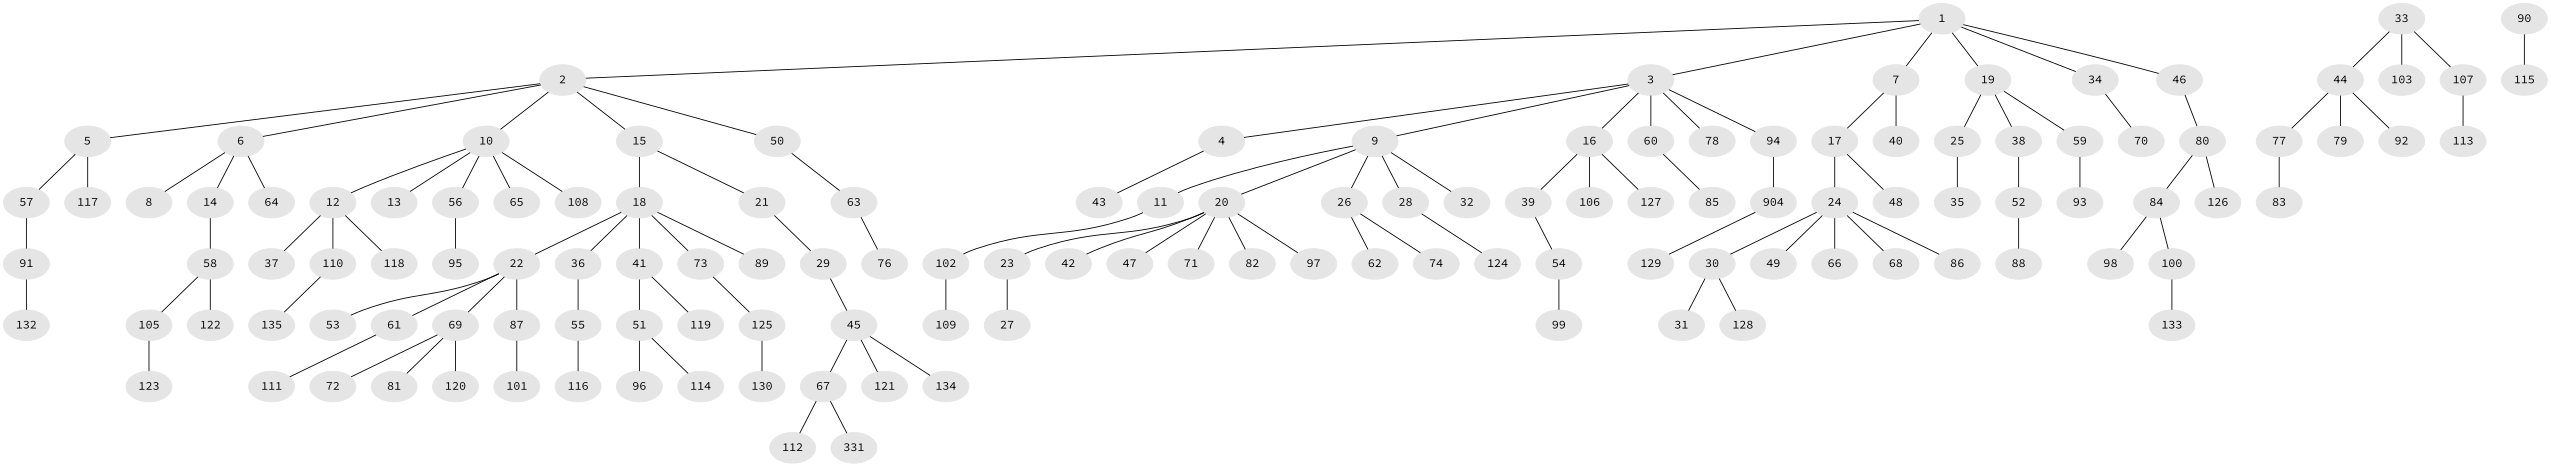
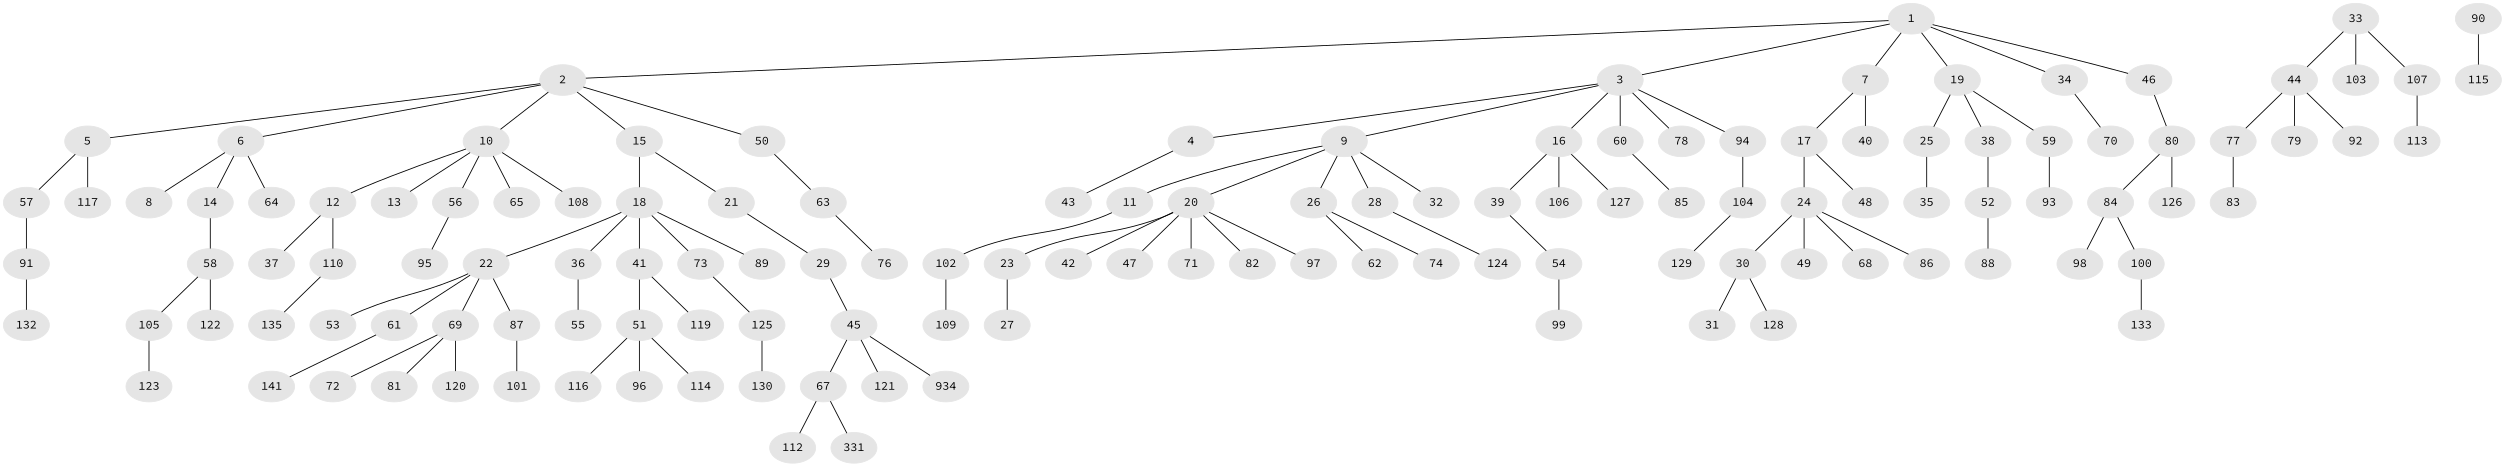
  graph {
    fontname="Source Code Pro"
    node [color=gray90 fontname="Source Code Pro" style=filled]
    edge [fontname="Source Code Pro"]
    1
    2
    3
    7
    19
    34
    46
    5
    6
    10
    15
    50
    4
    9
    16
    60
    78
    94
    17
    40
    25
    38
    59
    33
    44
    103
    107
    70
    80
    57
    117
    8
    14
    64
    12
    13
    56
    65
    108
    18
    21
    63
    43
    11
    20
    26
    28
    32
    39
    106
    127
    85
-   104 [label=904]
+   104
    91
    58
    24
    48
    102
    23
    42
    47
    71
    82
    97
    62
    74
    124
    37
    110
-   118
    95
    109
    135
    105
    122
    22
    36
    41
    73
    89
    29
    54
    30
    49
-   66
    68
    86
    53
    61
    69
    87
    55
    51
    119
    125
    35
    52
    93
    27
    45
-   111
+   111 [label=141]
    72
    81
    120
    101
    31
    128
    90
    115
    67
    121
-   134
+   134 [label=934]
    77
    79
    92
    113
    116
    88
    99
    96
    114
    83
    112
    n124 [label=331]
    84
    126
    76
    132
    123
    130
    98
    100
    133
    129
    1 -- 2
    1 -- 3
    1 -- 7
    1 -- 19
    1 -- 34
    1 -- 46
    2 -- 5
    2 -- 6
    2 -- 10
    2 -- 15
    2 -- 50
    3 -- 4
    3 -- 9
    3 -- 16
    3 -- 60
    3 -- 78
    3 -- 94
    7 -- 17
    7 -- 40
    19 -- 25
    19 -- 38
    19 -- 59
    34 -- 70
    46 -- 80
    5 -- 57
    5 -- 117
    6 -- 8
    6 -- 14
    6 -- 64
    10 -- 12
    10 -- 13
    10 -- 56
    10 -- 65
    10 -- 108
    15 -- 18
    15 -- 21
    50 -- 63
    4 -- 43
    9 -- 11
    9 -- 20
    9 -- 26
    9 -- 28
    9 -- 32
    16 -- 39
    16 -- 106
    16 -- 127
    60 -- 85
    94 -- 104
    17 -- 24
    17 -- 48
    25 -- 35
    38 -- 52
    59 -- 93
    33 -- 44
    33 -- 103
    33 -- 107
    44 -- 77
    44 -- 79
    44 -- 92
    107 -- 113
    80 -- 84
    80 -- 126
    57 -- 91
    14 -- 58
    12 -- 37
    12 -- 110
-   12 -- 118
    56 -- 95
    18 -- 22
    18 -- 36
    18 -- 41
    18 -- 73
    18 -- 89
    21 -- 29
    63 -- 76
    11 -- 102
    20 -- 23
    20 -- 42
    20 -- 47
    20 -- 71
    20 -- 82
    20 -- 97
    26 -- 62
    26 -- 74
    28 -- 124
    39 -- 54
    104 -- 129
    91 -- 132
    58 -- 105
    58 -- 122
    24 -- 30
    24 -- 49
-   24 -- 66
    24 -- 68
    24 -- 86
    102 -- 109
    23 -- 27
    110 -- 135
    105 -- 123
    22 -- 53
    22 -- 61
    22 -- 69
    22 -- 87
    36 -- 55
    41 -- 51
    41 -- 119
    73 -- 125
    29 -- 45
    54 -- 99
    30 -- 31
    30 -- 128
    61 -- 111
    69 -- 72
    69 -- 81
    69 -- 120
    87 -- 101
-   55 -- 116
+   51 -- 116
    51 -- 96
    51 -- 114
    125 -- 130
    52 -- 88
    45 -- 67
    45 -- 121
    45 -- 134
    90 -- 115
    67 -- 112
    67 -- n124
    77 -- 83
    84 -- 98
    84 -- 100
    100 -- 133
  }
